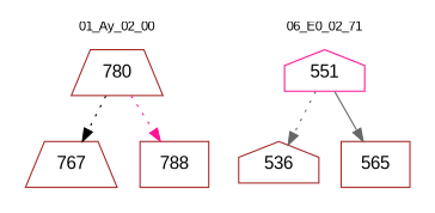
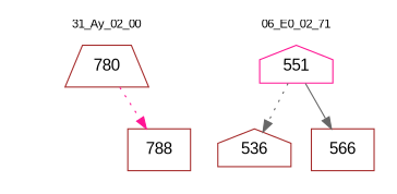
  digraph {
    fontname="Liberation Sans"
    node [color=brown fontname="Liberation Sans" shape=trapezium]
    edge [color=gray40 fontname="Liberation Sans" style=dotted]
    n1 [label=780]
-   n2 [label=767]
    n3 [label=788 shape=box]
    n4 [color=deeppink label=551 shape=house]
    n5 [label=536 shape=house]
-   n6 [label=565 shape=box]
+   n6 [label=566 shape=box]
    subgraph cluster_1 {
      color=white
      fontsize=10
-     label="01_Ay_02_00"
+     label="31_Ay_02_00"
      n1
-     n2
      n3
    }
    subgraph cluster_2 {
      color=white
      fontsize=10
      label="06_E0_02_71"
      n4
      n5
      n6
    }
-   n1 -> n2 [color=black]
    n1 -> n3 [color=deeppink]
    n4 -> n5
    n4 -> n6 [style=solid]
  }
